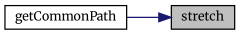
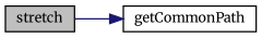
  digraph {
    rankdir=LR
    fontname=Merriweather
    node [color=black fontname=Merriweather fontsize=10 shape=record style=filled]
    n1 [fillcolor=grey75 fontcolor=black height=0.2 label=stretch width=0.4]
    n2 [fillcolor=white height=0.2 label=getCommonPath width=0.4]
-   n2 -> n1 [color=midnightblue fontname=Merriweather fontsize=10 labelfontname=Helvetica labelfontsize=10 style=solid]
+   n1 -> n2 [color=midnightblue fontname=Merriweather fontsize=10 labelfontname=Helvetica labelfontsize=10 style=solid]
  }
